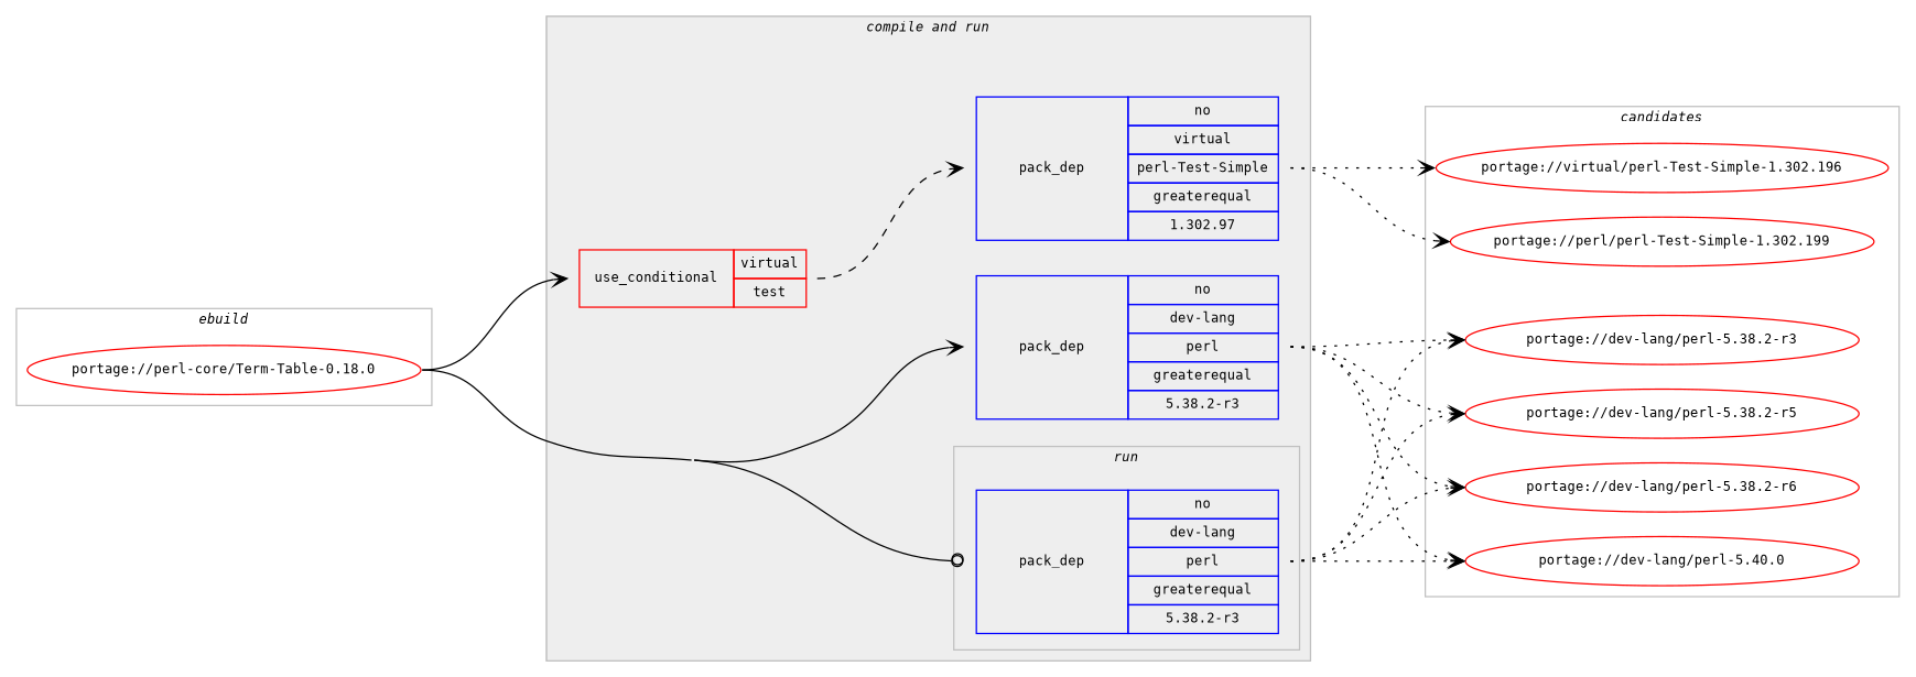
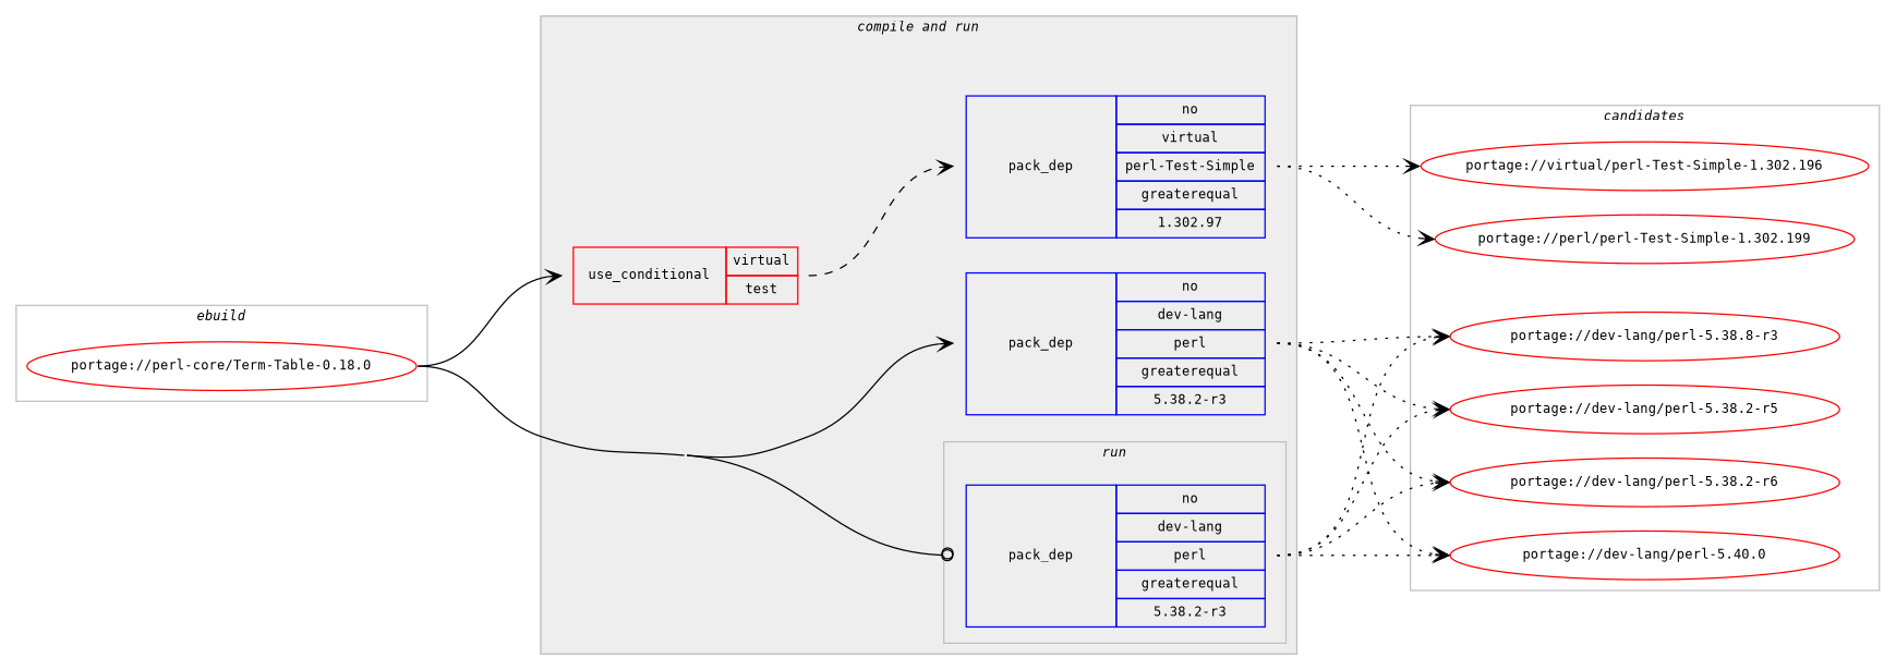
  digraph {
    compound=true
    concentrate=true
    fontname="DejaVu Sans Mono"
    fontsize=10
    newrank=true
    rankdir=LR
    ranksep=1.5
    node [color=red fontname="DejaVu Sans Mono" fontsize=10]
    edge [arrowhead=vee fontname="DejaVu Sans Mono" headport=w style=dotted tailport=e weight=100]
    n1 [label="portage://perl-core/Term-Table-0.18.0" width=4]
    n2 [color=blue label=<<TABLE BORDER="0" CELLBORDER="1" CELLSPACING="0" CELLPADDING="4" WIDTH="220"><TR><TD ROWSPAN="6" CELLPADDING="30">pack_dep</TD></TR><TR><TD WIDTH="110">no</TD></TR><TR><TD>virtual</TD></TR><TR><TD>perl-Test-Simple</TD></TR><TR><TD>greaterequal</TD></TR><TR><TD>1.302.97</TD></TR></TABLE>> shape=none]
    n3 [label=<<TABLE BORDER="0" CELLBORDER="1" CELLSPACING="0" CELLPADDING="4"><TR><TD ROWSPAN="3" CELLPADDING="10">use_conditional</TD></TR><TR><TD>virtual</TD></TR><TR><TD>test</TD></TR></TABLE>> shape=none]
    n4 [color=blue label=<<TABLE BORDER="0" CELLBORDER="1" CELLSPACING="0" CELLPADDING="4" WIDTH="220"><TR><TD ROWSPAN="6" CELLPADDING="30">pack_dep</TD></TR><TR><TD WIDTH="110">no</TD></TR><TR><TD>dev-lang</TD></TR><TR><TD>perl</TD></TR><TR><TD>greaterequal</TD></TR><TR><TD>5.38.2-r3</TD></TR></TABLE>> shape=none]
    n5 [color=blue label=<<TABLE BORDER="0" CELLBORDER="1" CELLSPACING="0" CELLPADDING="4" WIDTH="220"><TR><TD ROWSPAN="6" CELLPADDING="30">pack_dep</TD></TR><TR><TD WIDTH="110">no</TD></TR><TR><TD>dev-lang</TD></TR><TR><TD>perl</TD></TR><TR><TD>greaterequal</TD></TR><TR><TD>5.38.2-r3</TD></TR></TABLE>> shape=none]
    n6 [label="portage://virtual/perl-Test-Simple-1.302.196" width=4]
    n7 [label="portage://perl/perl-Test-Simple-1.302.199" width=4]
-   n8 [label="portage://dev-lang/perl-5.38.2-r3" width=4]
+   n8 [label="portage://dev-lang/perl-5.38.8-r3" width=4]
    n9 [label="portage://dev-lang/perl-5.38.2-r5" width=4]
    n10 [label="portage://dev-lang/perl-5.38.2-r6" width=4]
    n11 [label="portage://dev-lang/perl-5.40.0" width=4]
    subgraph cluster_1 {
      color=gray
      label=<<i>ebuild</i>>
      rank=same
      n1
    }
    subgraph cluster_2 {
      color=gray
      label=<<i>dependencies</i>>
      subgraph cluster_3 {
        color=gray
        fillcolor="#eeeeee"
        label=<<i>compile</i>>
        style=filled
        subgraph sub_4 {
          color=gray
          fillcolor="#eeeeee"
          label=<<i>compile</i>>
          style=filled
          n3
          subgraph sub_5 {
            color=gray
            fillcolor="#eeeeee"
            label=<<i>compile</i>>
            style=filled
            n2
          }
        }
        subgraph sub_6 {
          color=gray
          fillcolor="#eeeeee"
          label=<<i>compile</i>>
          style=filled
          n4
        }
      }
      subgraph cluster_7 {
        color=gray
        fillcolor="#eeeeee"
        label=<<i>compile and run</i>>
        style=filled
      }
      subgraph cluster_8 {
        color=gray
        fillcolor="#eeeeee"
        label=<<i>run</i>>
        style=filled
        subgraph sub_9 {
          color=gray
          fillcolor="#eeeeee"
          label=<<i>run</i>>
          style=filled
          n5
        }
      }
    }
    subgraph cluster_10 {
      color=gray
      label=<<i>candidates</i>>
      rank=same
      subgraph sub_11 {
        color=black
        label=<<i>candidates</i>>
        nodesep=1
        rank=same
        n6
        n7
      }
      subgraph sub_12 {
        color=black
        label=<<i>candidates</i>>
        nodesep=1
        rank=same
        n8
        n9
        n10
        n11
      }
      subgraph sub_13 {
        color=black
        label=<<i>candidates</i>>
        nodesep=1
        rank=same
        n8
        n9
        n10
        n11
      }
    }
    n1 -> n3 [style=solid weight=20]
    n1 -> n4 [style=solid weight=20]
    n1 -> n5 [arrowhead=odot style=solid weight=20]
    n2 -> n6
    n2 -> n7
    n3 -> n2 [style=dashed weight=20]
    n4 -> n8
    n4 -> n9
    n4 -> n10
    n4 -> n11
    n5 -> n8
    n5 -> n9
    n5 -> n10
    n5 -> n11
  }
